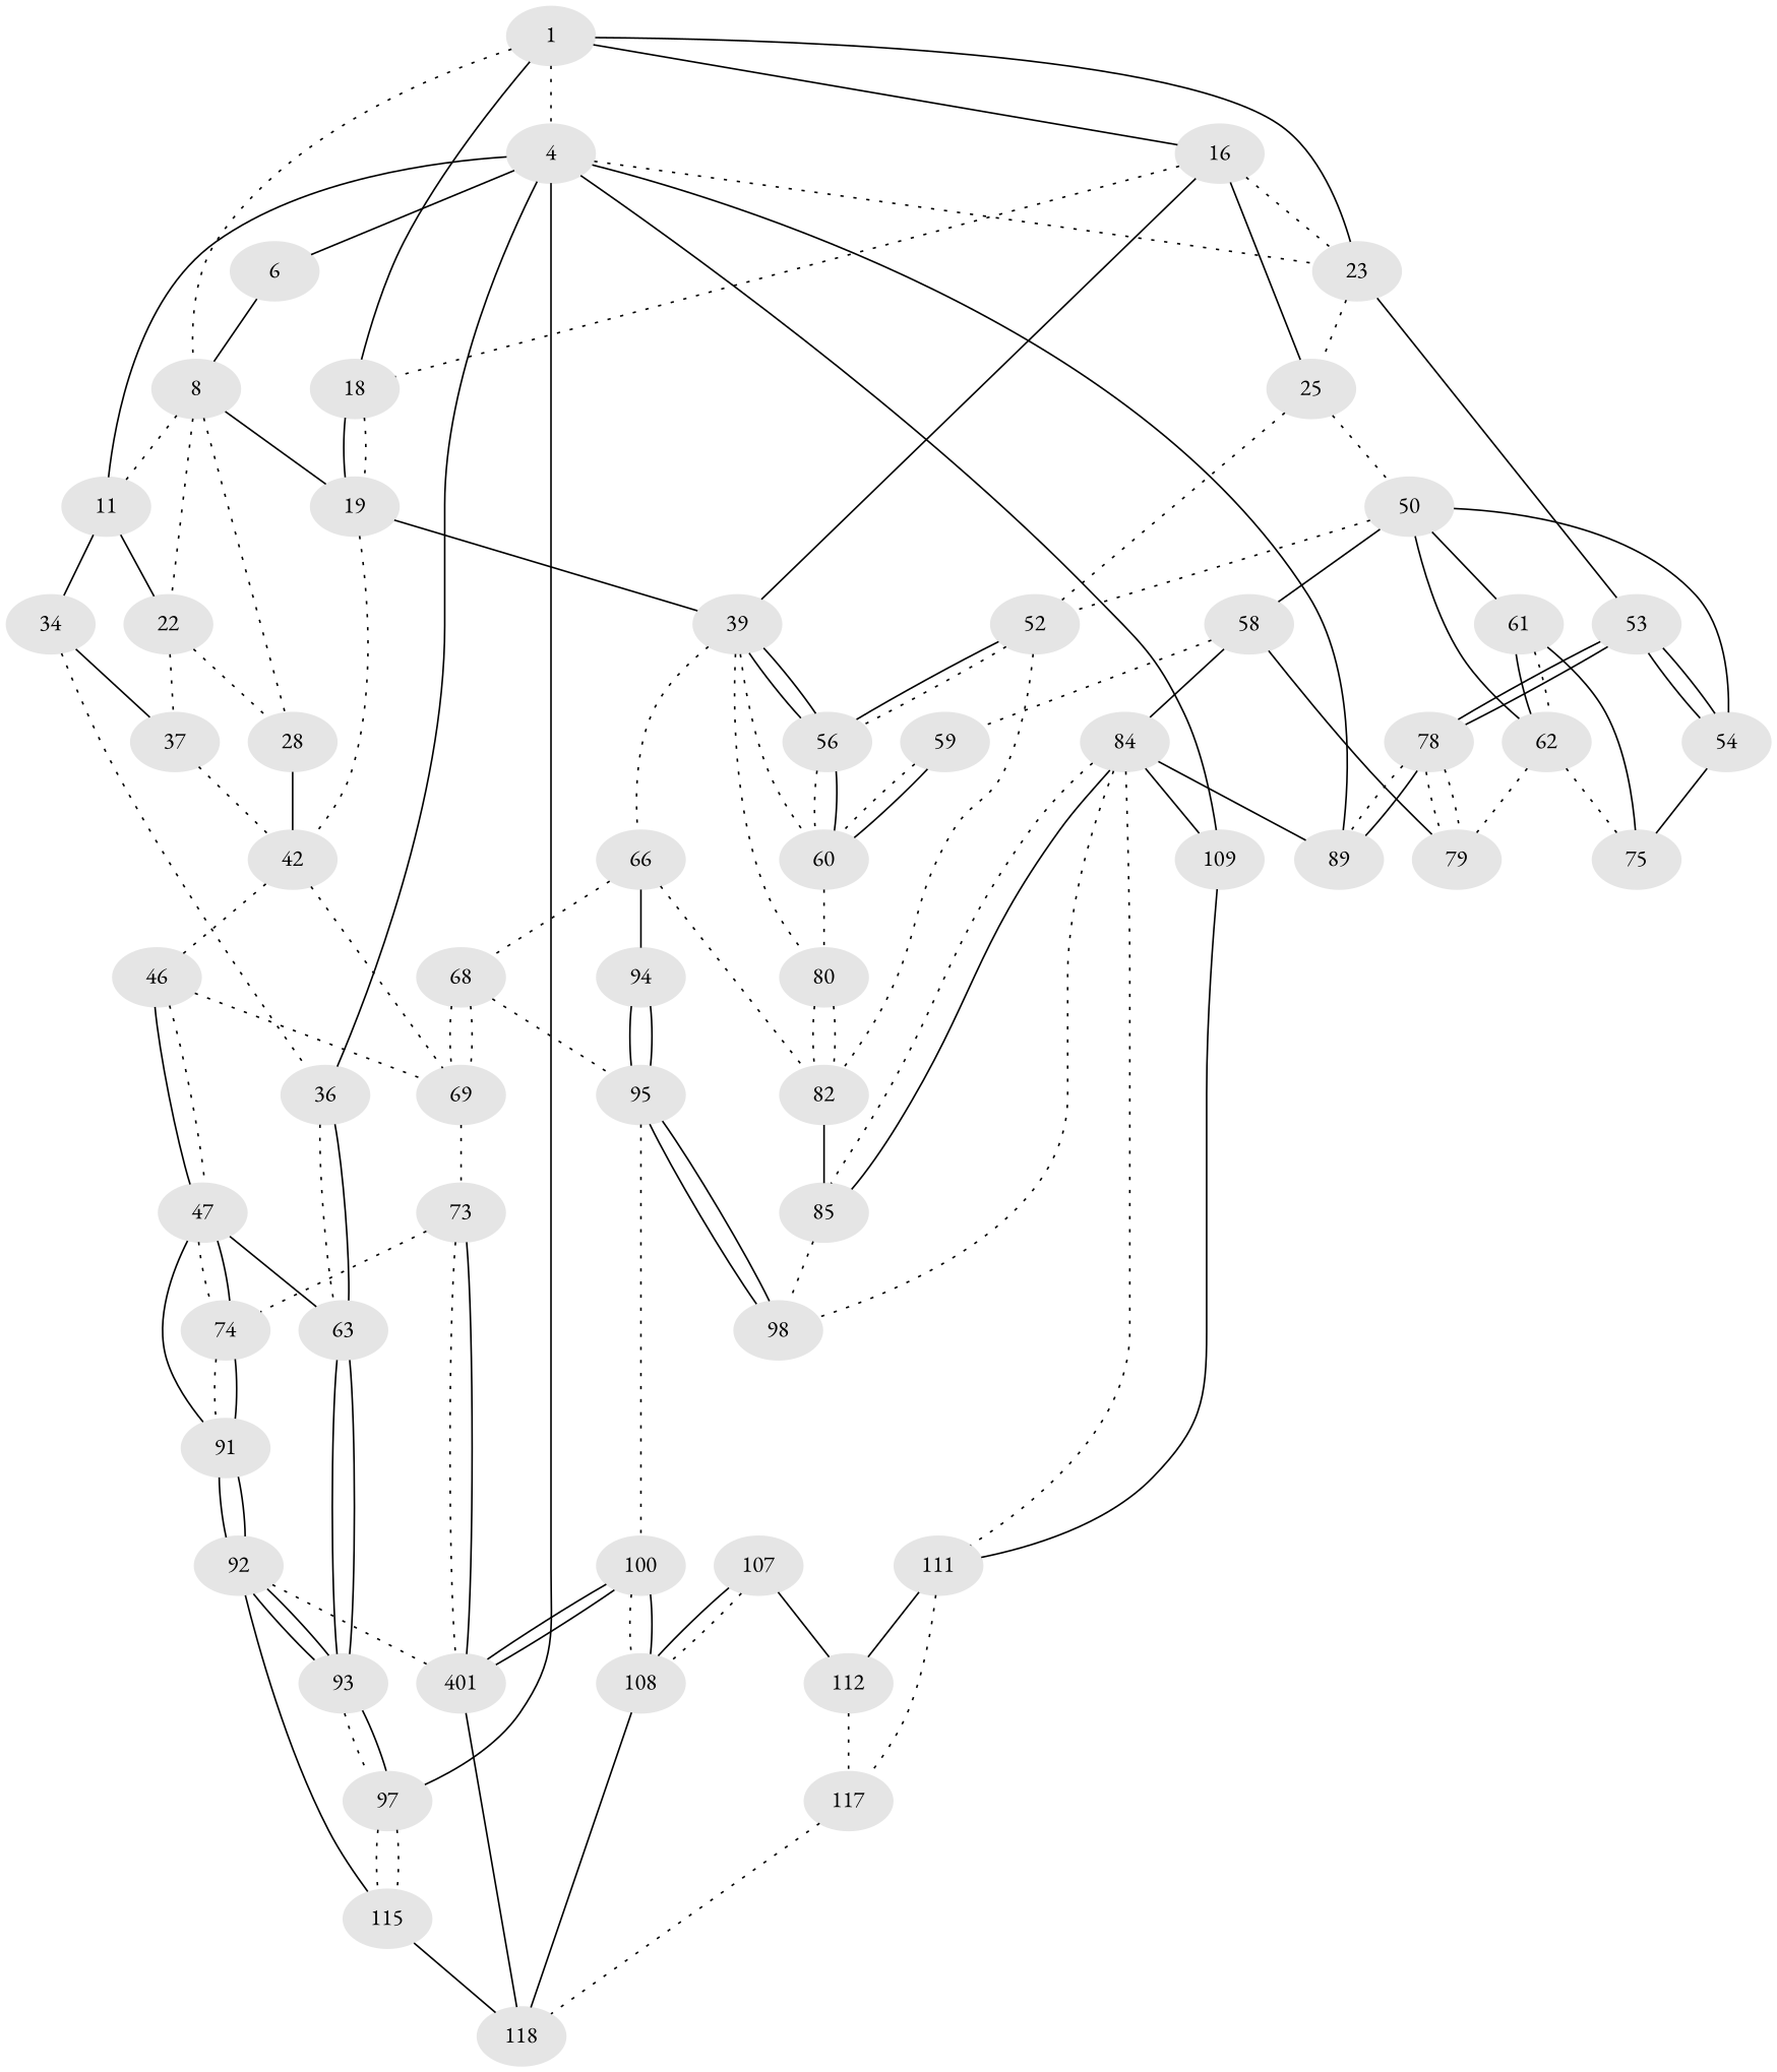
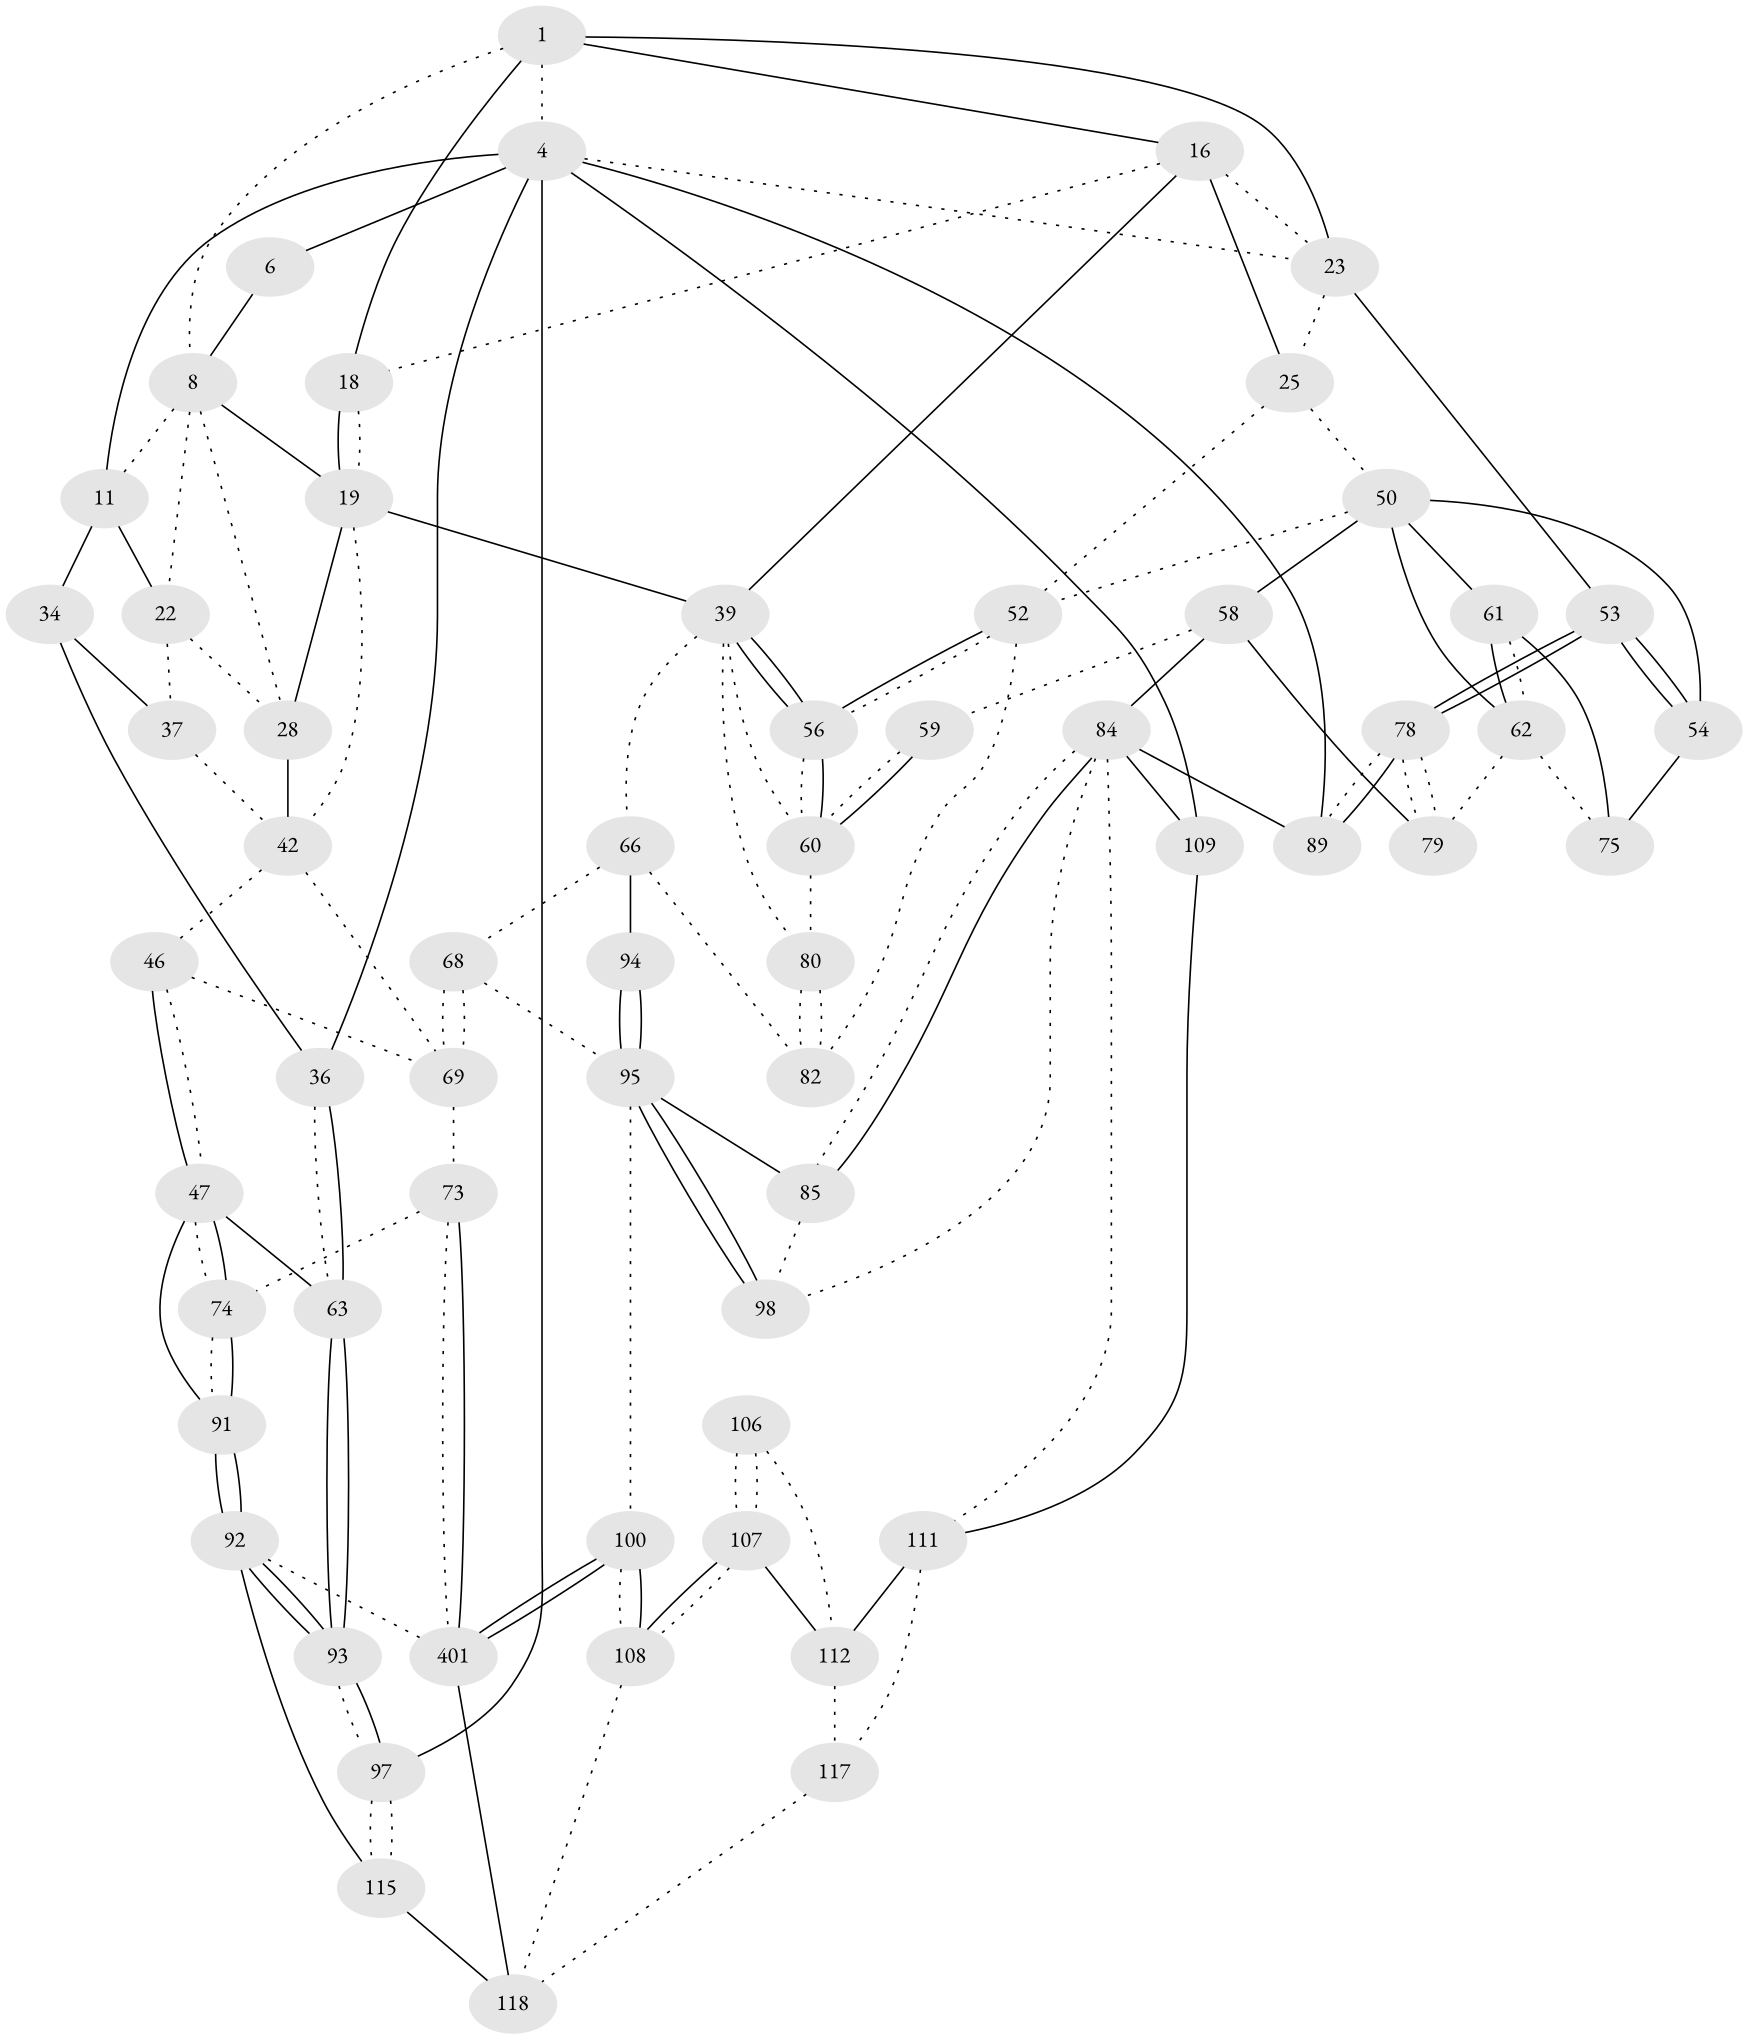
  graph {
    fontname="EB Garamond"
    node [color=gray90 fontname="EB Garamond" style=filled]
    edge [fontname="EB Garamond" style=solid]
    1 [super="+7+2"]
    4 [super="+5+88"]
    8 [super="+9+13"]
    16 [super="+24+17"]
    18
    23 [super="+31"]
    6
    11 [super="+21+12"]
    36
    89
    97
    109
    19 [super="+41+20"]
    22 [super="+29"]
    28 [super="+30"]
    25 [super="+32+26"]
    39 [super="+40"]
    53
    34 [super="+35+38"]
    63
    115
    111 [super="+116"]
    42 [super="+44"]
    37
    50 [super="+55+51"]
    52
    56
    60 [super="+70"]
    66 [super="+67+87"]
    80
    46
    69 [super="+71"]
    54
    78
    58 [super="+83"]
    61
    62 [super="+77"]
    82 [super="+86"]
    93
    68 [super="+76"]
    94
    47 [super="+48"]
    73
    74
    91
    92 [super="+103"]
    75
    59 [super="+81"]
    79
    84 [super="+99"]
    85 [super="+90"]
    98 [super="+105"]
    95 [super="+96"]
    100
    n55 [label=401 super="+102"]
    118 [super="+120+119"]
    112 [super="+113"]
    117 [super="+122"]
    108
+   106
    107
    1 -- 4 [style=dotted]
    1 -- 8 [style=dotted]
    1 -- 16
    1 -- 18
    1 -- 23
    4 -- 23 [style=dotted]
    4 -- 6
    4 -- 11
    4 -- 36
    4 -- 89
    4 -- 97 [weight=2]
    4 -- 109
    8 -- 11 [style=dotted weight=2]
    8 -- 19
    8 -- 22 [style=dotted]
    8 -- 28 [style=dotted]
    16 -- 18 [style=dotted]
    16 -- 23 [style=dotted]
    16 -- 25 [weight=2]
    16 -- 39
    18 -- 19
    18 -- 19 [style=dotted]
    23 -- 25 [style=dotted]
    23 -- 53
    6 -- 8
    11 -- 22
    11 -- 34
    36 -- 63 [style=dotted]
    36 -- 63
    97 -- 115 [style=dotted]
    97 -- 115 [style=dotted]
    109 -- 111
+   19 -- 28
    19 -- 39
    19 -- 42 [style=dotted]
    22 -- 28 [style=dotted]
    22 -- 37 [style=dotted]
    28 -- 42
    25 -- 50 [style=dotted]
    25 -- 52 [style=dotted]
    39 -- 56
    39 -- 56
    39 -- 60 [style=dotted]
    39 -- 66 [style=dotted]
    39 -- 80 [style=dotted]
    53 -- 54
    53 -- 54
    53 -- 78
    53 -- 78
-   34 -- 36 [style=dotted]
+   34 -- 36
    34 -- 37
    63 -- 93
    63 -- 93
    115 -- 118
    111 -- 112
    111 -- 117 [style=dotted weight=2]
    42 -- 46 [style=dotted]
    42 -- 69 [style=dotted]
    37 -- 42 [style=dotted]
    50 -- 52 [style=dotted]
    50 -- 54
    50 -- 58
    50 -- 61
    50 -- 62
    52 -- 56
    52 -- 56 [style=dotted]
    52 -- 82 [style=dotted]
    56 -- 60 [style=dotted]
    56 -- 60
    60 -- 80 [style=dotted]
    66 -- 82 [style=dotted]
    66 -- 68 [style=dotted]
    66 -- 94 [weight=2]
    80 -- 82 [style=dotted]
    80 -- 82 [style=dotted]
    46 -- 69 [style=dotted]
    46 -- 47
    46 -- 47 [style=dotted]
    69 -- 73 [style=dotted]
    54 -- 75
    78 -- 89 [style=dotted]
    78 -- 89
    78 -- 79 [style=dotted]
    78 -- 79 [style=dotted]
    58 -- 59 [style=dotted]
    58 -- 79
    58 -- 84
    61 -- 62
    61 -- 62 [style=dotted]
    61 -- 75
    62 -- 75 [style=dotted]
    62 -- 79 [style=dotted]
-   82 -- 85
+   95 -- 85
    93 -- 97 [style=dotted]
    93 -- 97
    68 -- 69 [style=dotted weight=2]
    68 -- 69 [style=dotted]
    68 -- 95 [style=dotted]
    94 -- 95
    94 -- 95
    47 -- 63
    47 -- 74 [style=dotted]
    47 -- 74
    47 -- 91
    73 -- 74 [style=dotted]
    73 -- n55 [style=dotted]
    73 -- n55
    74 -- 91 [style=dotted]
    74 -- 91
    91 -- 92
    91 -- 92
    92 -- 115
    92 -- 93
    92 -- 93
    92 -- n55 [style=dotted]
    59 -- 60 [style=dotted]
    59 -- 60
    84 -- 89
    84 -- 109
    84 -- 111 [style=dotted]
    84 -- 85 [style=dotted]
    84 -- 85
    84 -- 98 [style=dotted]
    85 -- 98 [style=dotted]
    95 -- 98
    95 -- 98
    95 -- 100 [style=dotted]
    100 -- n55
    100 -- n55
    100 -- 108 [style=dotted]
    100 -- 108
    n55 -- 118
    112 -- 117 [style=dotted weight=2]
    117 -- 118 [style=dotted]
-   108 -- 118
+   108 -- 118 [style=dotted]
+   106 -- 112 [style=dotted]
+   106 -- 107 [style=dotted]
+   106 -- 107 [style=dotted]
    107 -- 112
    107 -- 108
    107 -- 108 [style=dotted]
  }
